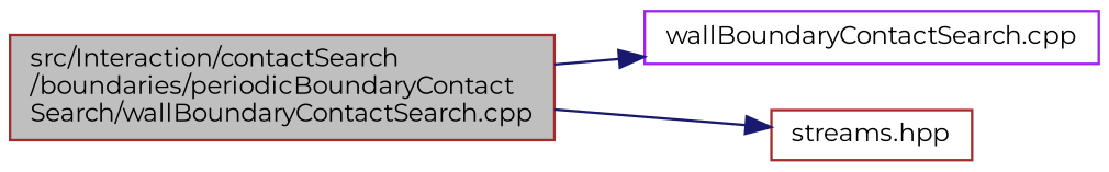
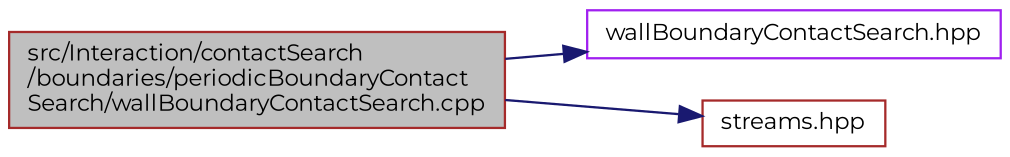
  digraph {
    rankdir=LR
    fontname=Montserrat
    node [color=brown fillcolor=white fontname=Montserrat fontsize=10 shape=record style=filled]
    edge [color=midnightblue fontname=Montserrat fontsize=10 labelfontname=Helvetica labelfontsize=10 style=solid]
    n1 [fillcolor=grey75 fontcolor=black height=0.2 label="src/Interaction/contactSearch\l/boundaries/periodicBoundaryContact\lSearch/wallBoundaryContactSearch.cpp" width=0.4]
-   n2 [color=purple height=0.2 label="wallBoundaryContactSearch.cpp" width=0.4]
+   n2 [color=purple height=0.2 label="wallBoundaryContactSearch.hpp" width=0.4]
    n3 [height=0.2 label="streams.hpp" width=0.4]
    n1 -> n2
    n1 -> n3
  }
